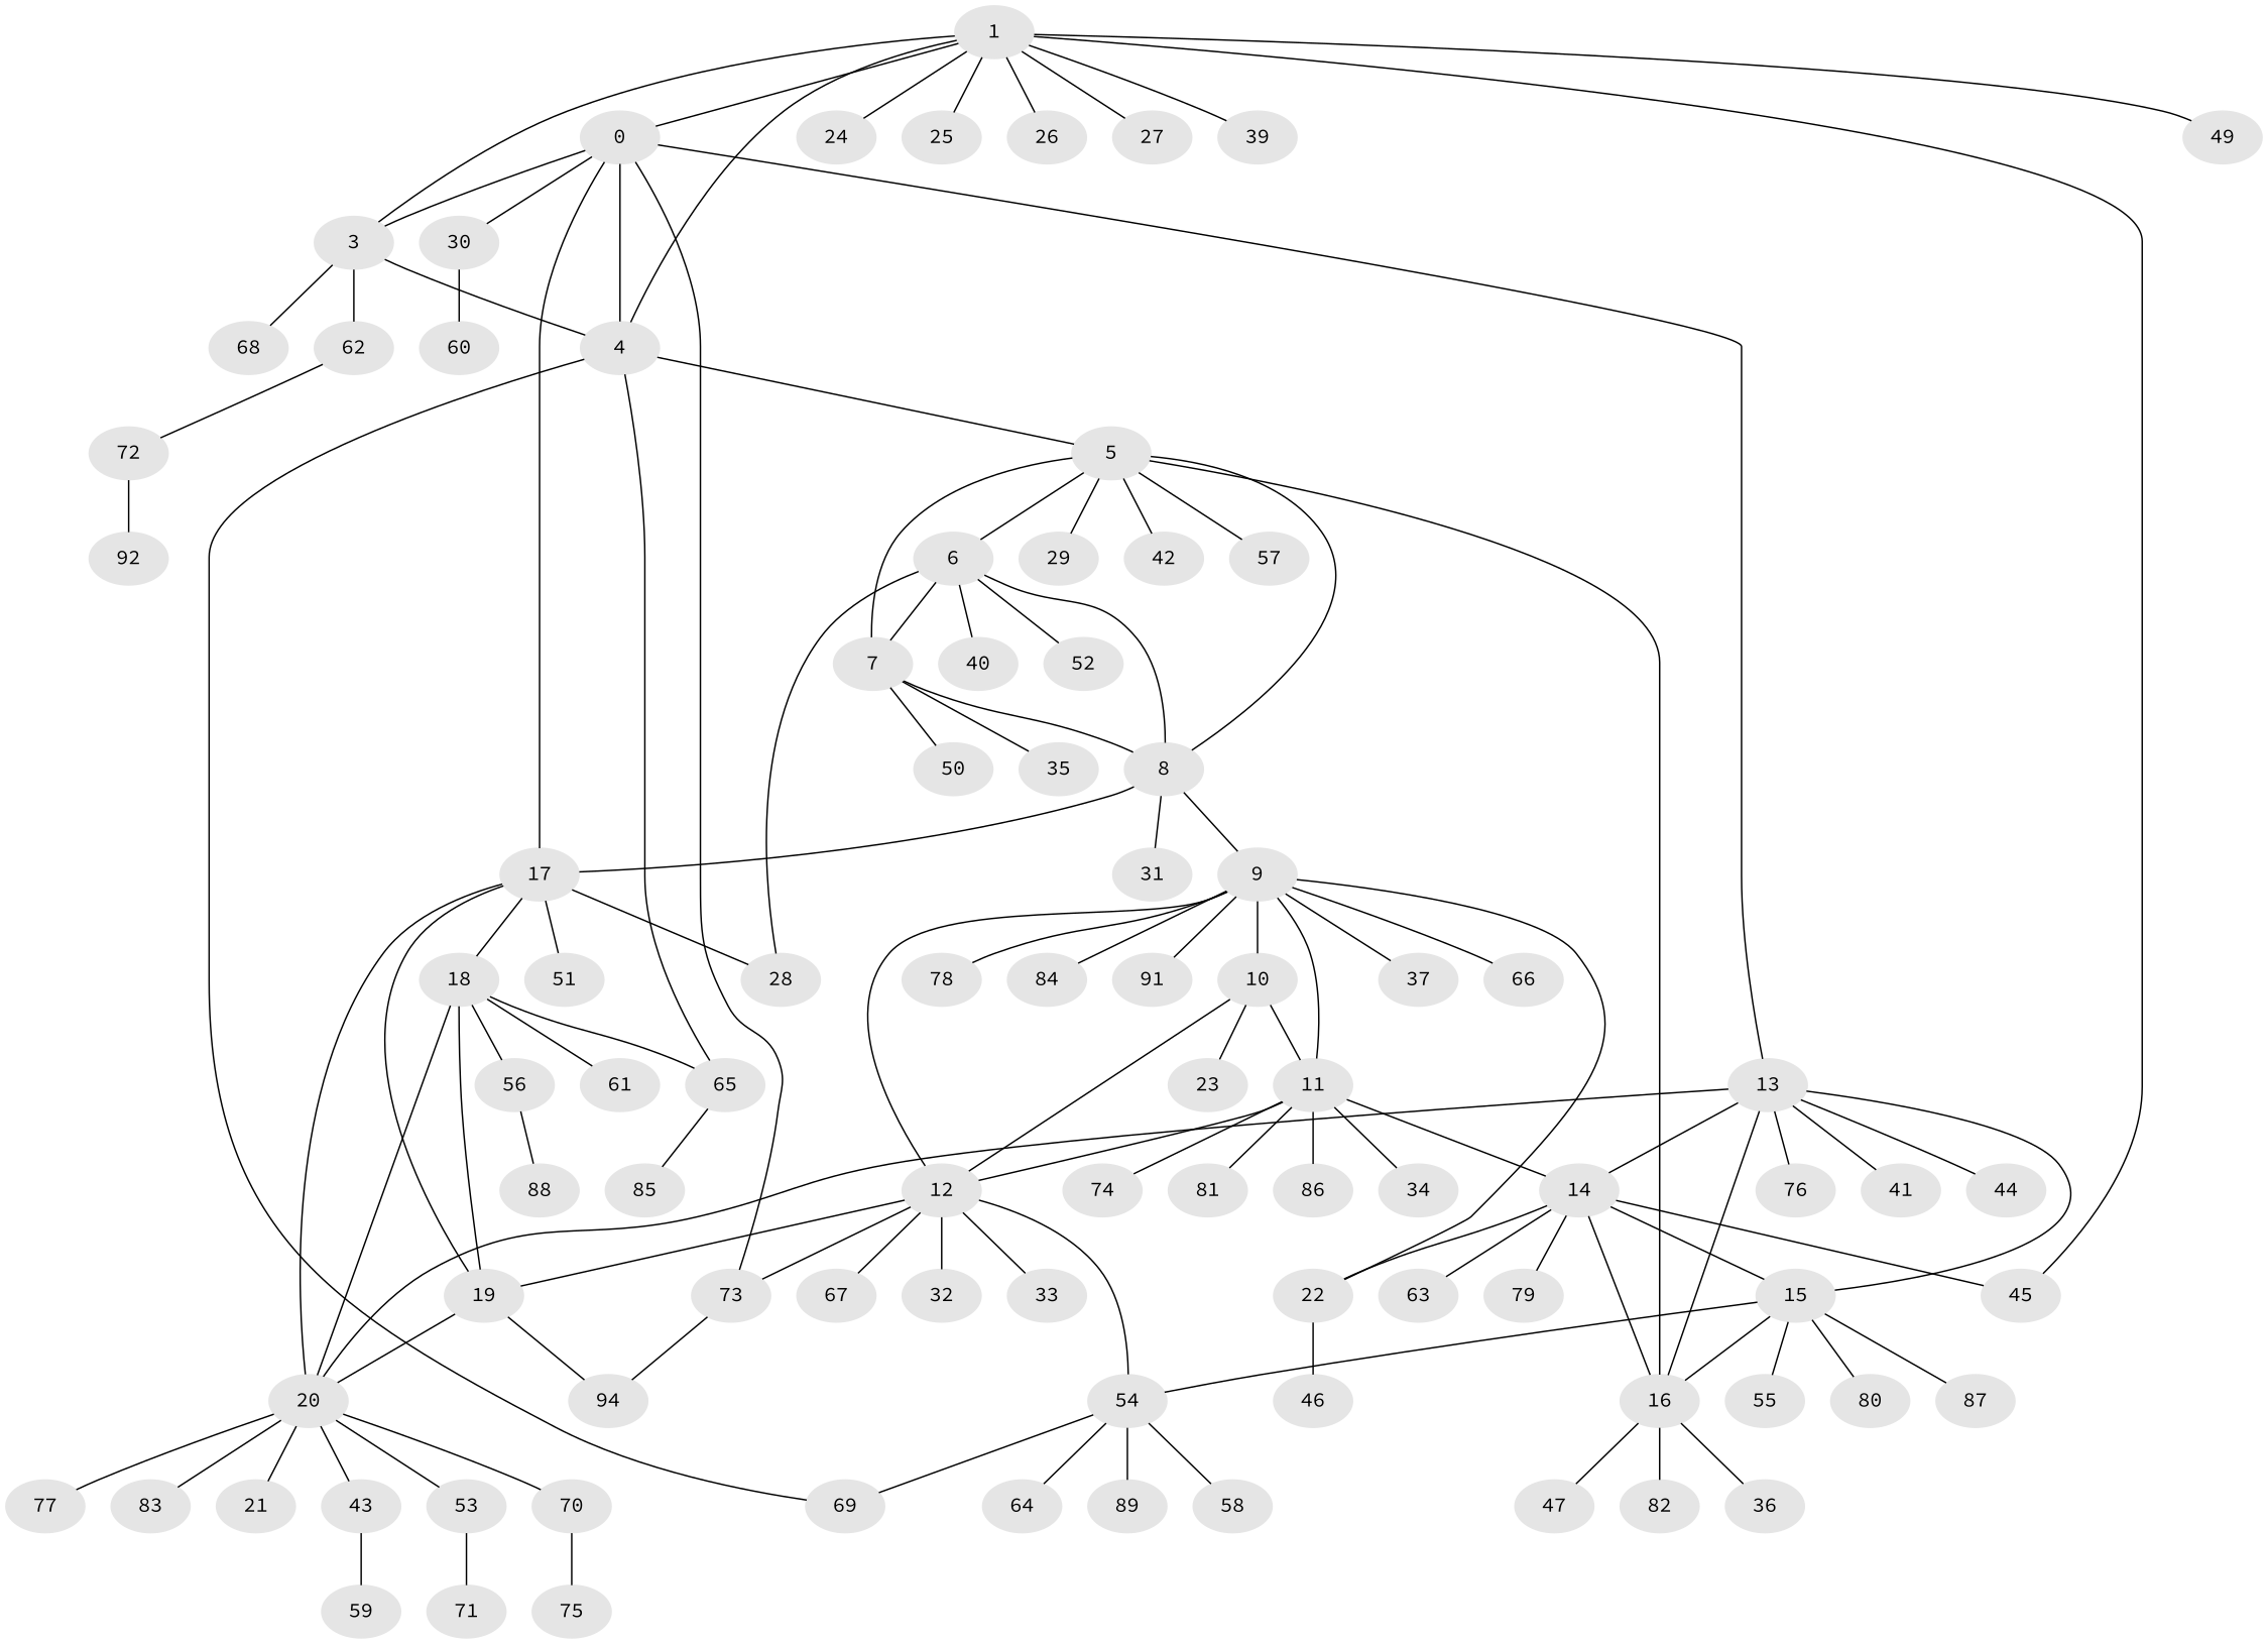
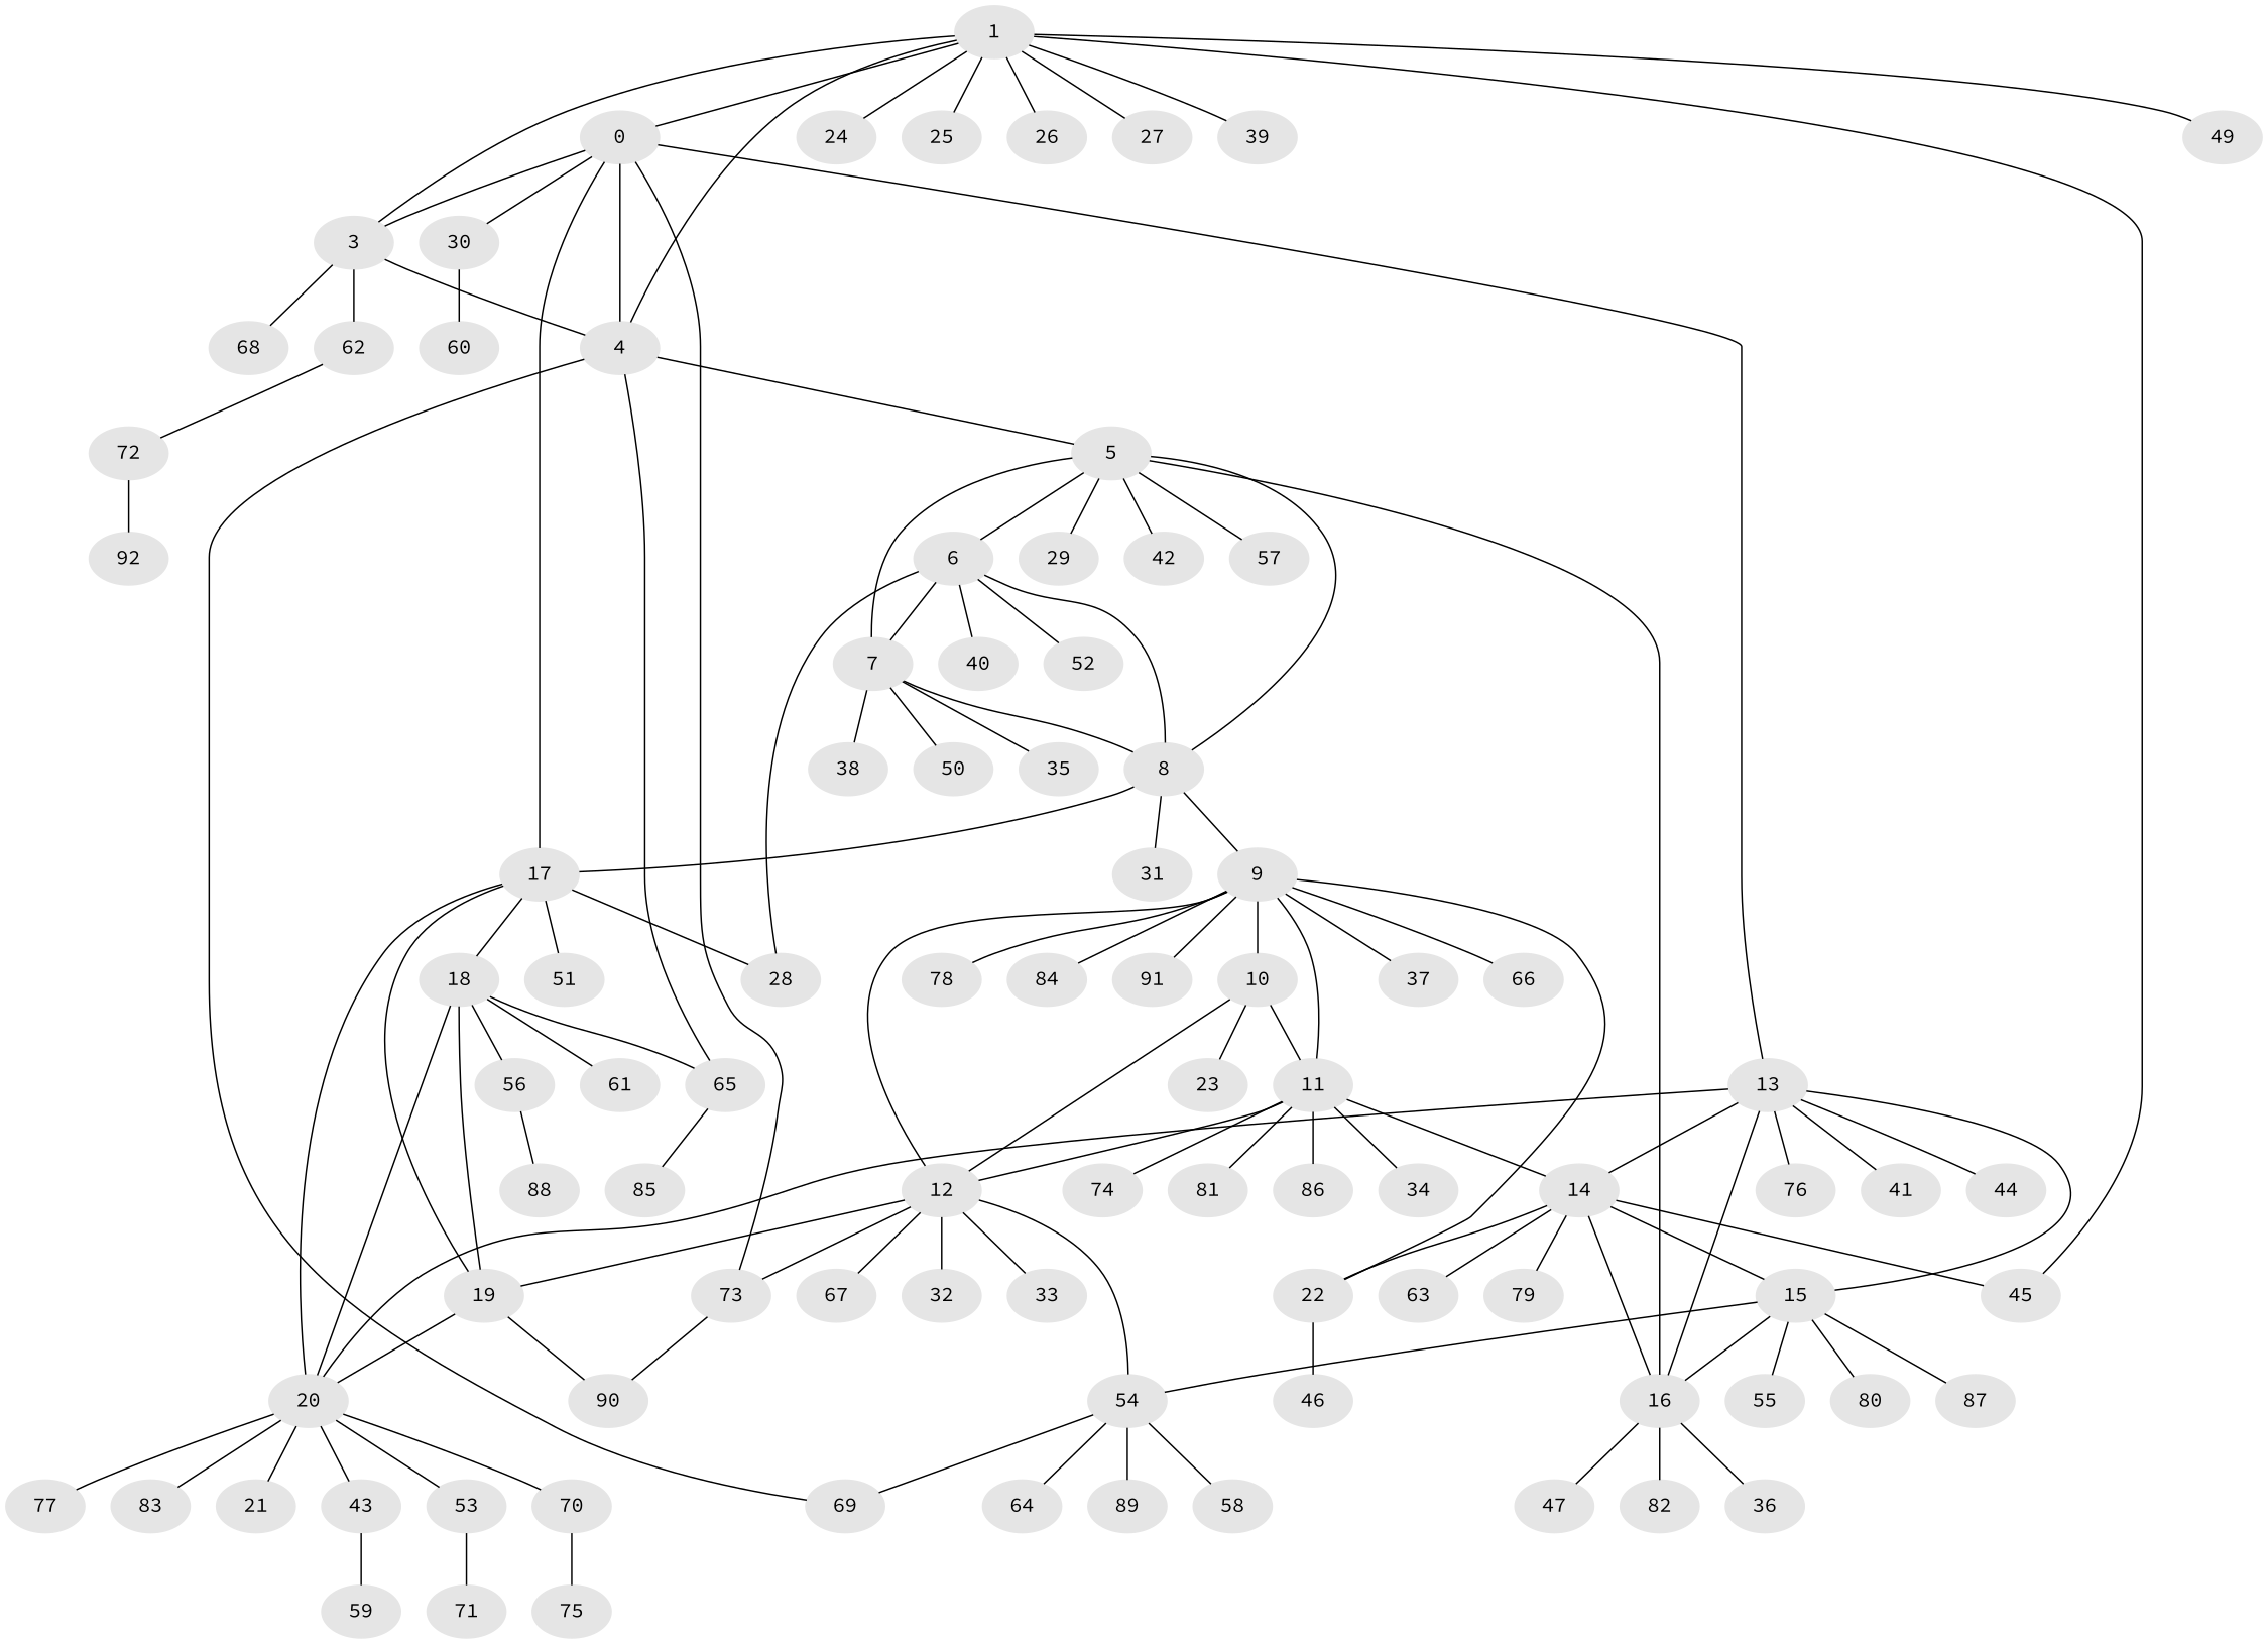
  graph {
    fontname="Source Code Pro"
    node [color=gray90 fontname="Source Code Pro" style=filled]
    edge [fontname="Source Code Pro"]
    n1 [label=0]
    1
    3
    4
    24
    25
    26
    27
    39
    45
    49
    13
    17
    30
    73
    62
    68
    5
    65
    69
    12
    19
    32
    33
    54
    67
    16
    14
    15
    20
    41
    44
    76
    28
    18
    51
    60
-   90 [label=94]
+   90
    72
    6
    7
    8
    29
    42
    57
    85
    40
    52
    35
+   38
    50
    9
    31
    36
    47
    82
    10
    11
    22
    37
    66
    78
    84
    91
    23
    34
    74
    81
    86
    46
    63
    79
    58
    64
    89
    55
    80
    87
    21
    43
    53
    70
    77
    83
    56
    61
    88
    59
    71
    75
    92
    n1 -- 3
    n1 -- 4
    n1 -- 13
    n1 -- 17
    n1 -- 30
    n1 -- 73
    1 -- n1
    1 -- 3
    1 -- 4
    1 -- 24
    1 -- 25
    1 -- 26
    1 -- 27
    1 -- 39
    1 -- 45
    1 -- 49
    3 -- 4
    3 -- 62
    3 -- 68
    4 -- 5
    4 -- 65
    4 -- 69
    13 -- 16
    13 -- 14
    13 -- 15
    13 -- 20
    13 -- 41
    13 -- 44
    13 -- 76
    17 -- 19
    17 -- 20
    17 -- 28
    17 -- 18
    17 -- 51
    30 -- 60
    73 -- 90
    62 -- 72
    5 -- 16
    5 -- 6
    5 -- 7
    5 -- 8
    5 -- 29
    5 -- 42
    5 -- 57
    65 -- 85
    12 -- 73
    12 -- 19
    12 -- 32
    12 -- 33
    12 -- 54
    12 -- 67
    19 -- 20
    19 -- 90
    54 -- 69
    54 -- 58
    54 -- 64
    54 -- 89
    16 -- 36
    16 -- 47
    16 -- 82
    14 -- 45
    14 -- 16
    14 -- 15
    14 -- 22
    14 -- 63
    14 -- 79
    15 -- 54
    15 -- 16
    15 -- 55
    15 -- 80
    15 -- 87
    20 -- 21
    20 -- 43
    20 -- 53
    20 -- 70
    20 -- 77
    20 -- 83
    18 -- 65
    18 -- 19
    18 -- 20
    18 -- 56
    18 -- 61
    72 -- 92
    6 -- 28
    6 -- 7
    6 -- 8
    6 -- 40
    6 -- 52
    7 -- 8
    7 -- 35
+   7 -- 38
    7 -- 50
    8 -- 17
    8 -- 9
    8 -- 31
    9 -- 12
    9 -- 10
    9 -- 11
    9 -- 22
    9 -- 37
    9 -- 66
    9 -- 78
    9 -- 84
    9 -- 91
    10 -- 12
    10 -- 11
    10 -- 23
    11 -- 12
    11 -- 14
    11 -- 34
    11 -- 74
    11 -- 81
    11 -- 86
    22 -- 46
    43 -- 59
    53 -- 71
    70 -- 75
    56 -- 88
  }
